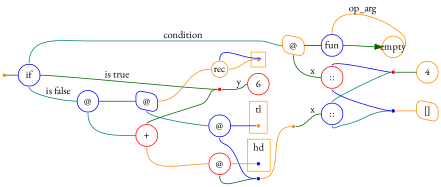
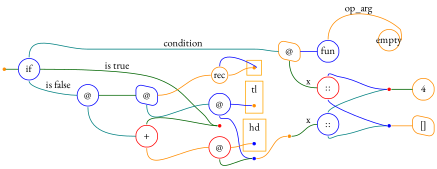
  digraph {
    labeldistance=0
    nodesep=.175
    rankdir=LR
    ranksep=.175
    fontname="EB Garamond"
    node [color=darkorange fixedsize=true orientation=90 shape=point fontname="EB Garamond" style=rounded]
    edge [arrowhead=none arrowtail=none color=darkgreen headport=w tailport=e fontname="EB Garamond"]
    ndcluster_nd395 [style=""]
    ndcluster_nd338 [style=""]
    ndcluster_nd347 [color=blue style=""]
    nd1 [orientation="" style=""]
-   n5 [color=blue height=.4 label=if shape=octagon width=.4 orientation=""]
+   n5 [color=blue height=.4 label=if shape=ellipse width=.4 orientation=""]
    n6 [height=.4 label=4 shape=octagon width=.4]
    n7 [height=.4 label="[]" shape=parallelogram width=.4]
    n8 [color=blue height=.4 label="::" shape=ellipse width=.4]
    n9 [label=" " color=red]
    n10 [label=" " color=blue]
-   n11 [color=red height=.4 label=6 shape=ellipse width=.4]
    n12 [height=.3 label=rec shape=ellipse width=.3 orientation=""]
    n13 [height=.4 label="@" shape=parallelogram width=.4]
    n14 [color=blue height=.4 label="@" shape=ellipse width=.4]
    n15 [label=" " color=red]
    n16 [color=red height=.4 label="::" shape=octagon width=.4]
    n17 [color=blue height=.4 label=fun shape=octagon width=.4 orientation=""]
    n18 [color=blue height=.4 label="@" shape=parallelogram width=.4]
    n19 [color=red height=.4 label="+" shape=octagon width=.4 orientation=""]
    n20 [color=blue height=.4 label="@" shape=octagon width=.4]
    n21 [label=" " color=blue]
    n22 [color=red height=.4 label="@" shape=ellipse width=.4]
    n23 [label=" "]
    n24 [height=.4 label=empty shape=ellipse width=.4 orientation=""]
    subgraph cluster_1 {
      color=orange
      style=fill
      ndcluster_nd395
    }
    subgraph cluster_2 {
      color=orange
      label=tl
      style=fill
      ndcluster_nd338
    }
    subgraph cluster_3 {
      color=orange
      label=hd
      style=fill
      ndcluster_nd347
    }
    nd1 -> n5
    n5 -> n13 [color=teal label=condition tailport=n]
    n5 -> n14 [color=teal label="is false" tailport=s]
    n5 -> n15 [label="is true"]
    n8 -> n9 [tailport=n color=teal]
    n8 -> n10 [tailport=s color=teal]
    n9 -> n6
    n10 -> n7 [color=darkorange]
    n12 -> ndcluster_nd395 [color=blue dir=back headport=e tailport=n]
    n12 -> ndcluster_nd395 [color=darkorange]
    n13 -> n16 [label=x tailport=s]
    n13 -> n17 [color=blue]
    n14 -> n18
    n14 -> n19 [tailport=s color=teal]
-   n15 -> n11 [label=y]
    n16 -> n9 [tailport=n color=blue]
    n16 -> n10 [tailport=s color=blue]
-   n17 -> n24 [arrowhead=normal]
    n17 -> n24 [color=darkorange dir=back headport=e label=op_arg tailport=n]
    n18 -> n12 [color=darkorange]
    n18 -> n20 [tailport=s color=teal]
    n19 -> n15 [tailport=n]
    n19 -> n22 [tailport=s color=darkorange]
    n20 -> ndcluster_nd338 [color=blue]
    n20 -> n21 [tailport=s color=blue]
    n21 -> n23 [color=darkorange]
    n22 -> ndcluster_nd347 [color=darkorange]
    n22 -> n21 [tailport=s]
    n23 -> n8 [label=x]
  }
